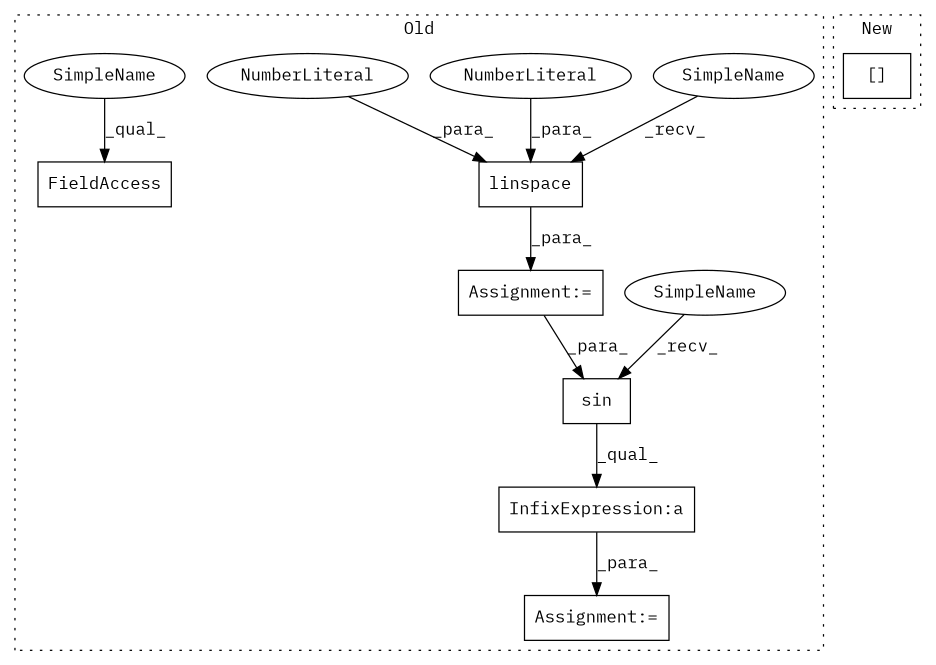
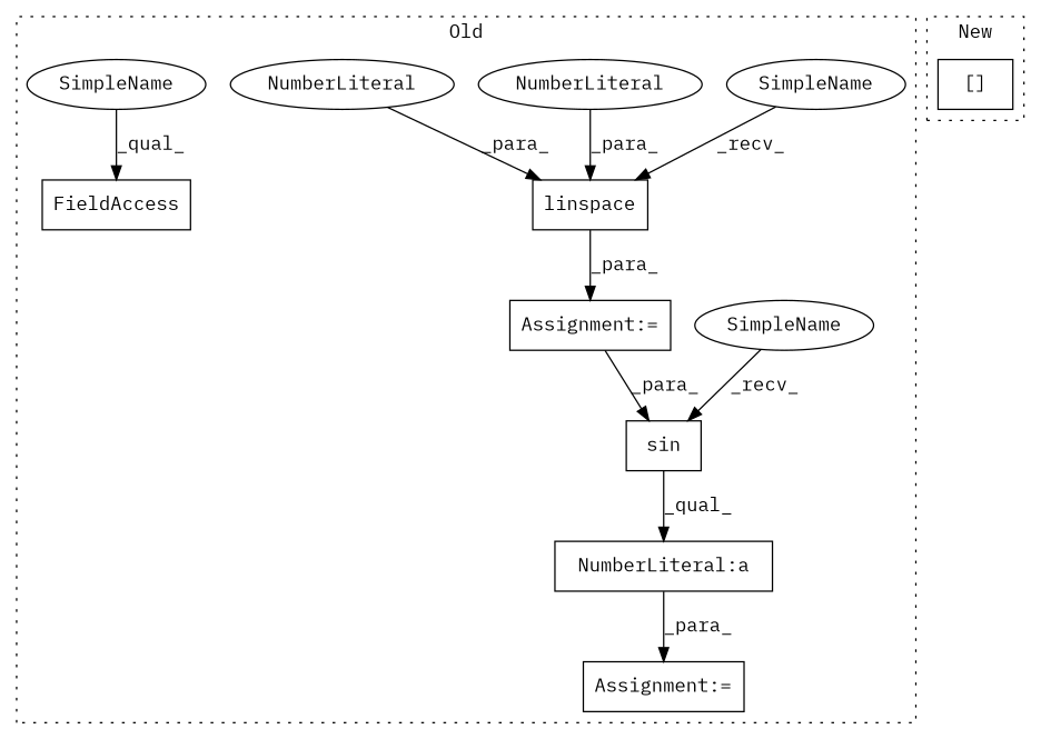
  digraph {
    fontname="IBM Plex Mono"
    node [a=42 fontname="IBM Plex Mono" l=1 s=218 shape=box]
    edge [fontname="IBM Plex Mono"]
    n1 [a=32 l="4,1" label=sin s="209,231"]
    n2 [a=7 label="Assignment:=" s=201]
-   n3 [a=27 l=3 label="InfixExpression:a" s=232]
+   n3 [a=27 l=3 label="NumberLiteral:a" s=232]
    n4 [a=32 l="9,1" label=linspace s="177,193"]
    n5 [a=34 l=3 label=NumberLiteral s=190 shape=ellipse]
    n6 [a=34 label=NumberLiteral s=188 shape=ellipse]
    n7 [a=22 l=8 label=FieldAccess]
    n8 [a=7 label="Assignment:=" s=170]
    n9 [l=5 label=SimpleName s=203 shape=ellipse]
    n10 [l=5 label=SimpleName shape=ellipse]
    n11 [l=5 label=SimpleName s=171 shape=ellipse]
    n12 [a=2 l="3,1" label="[]" s="609,613"]
    subgraph cluster_1 {
      label=Old
      style=dotted
      n1
      n2
      n3
      n4
      n5
      n6
      n7
      n8
      n9
      n10
      n11
    }
    subgraph cluster_2 {
      label=New
      style=dotted
      n12
    }
    n1 -> n3 [label=_qual_]
    n3 -> n2 [label=_para_]
    n4 -> n8 [label=_para_]
    n5 -> n4 [label=_para_]
    n6 -> n4 [label=_para_]
    n8 -> n1 [label=_para_]
    n9 -> n1 [label=_recv_]
    n10 -> n7 [label=_qual_]
    n11 -> n4 [label=_recv_]
  }
